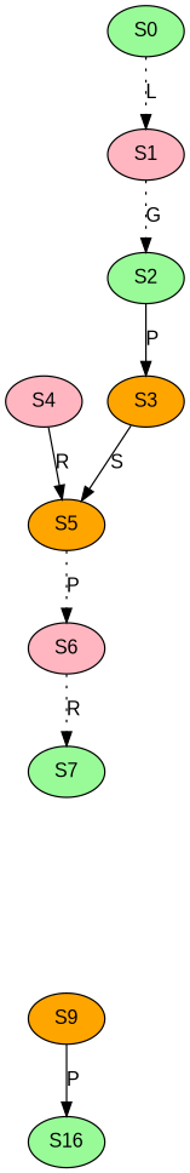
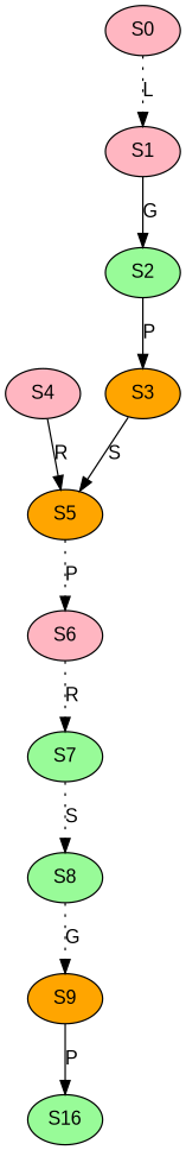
  strict digraph {
    fontname="Liberation Sans"
    node [fillcolor=palegreen fontname="Liberation Sans" style=filled]
    edge [fontname="Liberation Sans" style=dotted]
    S1 [fillcolor=lightpink]
-   S0
+   S0 [fillcolor=lightpink]
    S2
    S3 [fillcolor=orange]
    S5 [fillcolor=orange]
    S4 [fillcolor=lightpink]
    S6 [fillcolor=lightpink]
    S7
+   S8
    S9 [fillcolor=orange]
    n11 [label=S16]
-   S1 -> S2 [label=G]
+   S1 -> S2 [label=G style=solid]
    S0 -> S1 [label=L]
    S2 -> S3 [label=P style=solid]
    S3 -> S5 [label=S style=solid]
    S5 -> S6 [label=P]
    S4 -> S5 [label=R style=solid]
    S6 -> S7 [label=R]
+   S7 -> S8 [label=S]
+   S8 -> S9 [label=G]
    S9 -> n11 [label=P style=solid]
  }
